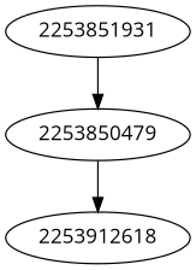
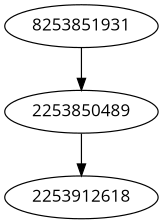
  strict digraph {
    fontname="Open Sans"
    node [fontname="Open Sans"]
    edge [fontname="Open Sans"]
-   2253850479
+   2253850479 [label=2253850489]
    2253912618
-   2253851931
+   2253851931 [label=8253851931]
    2253850479 -> 2253912618
    2253851931 -> 2253850479
  }
